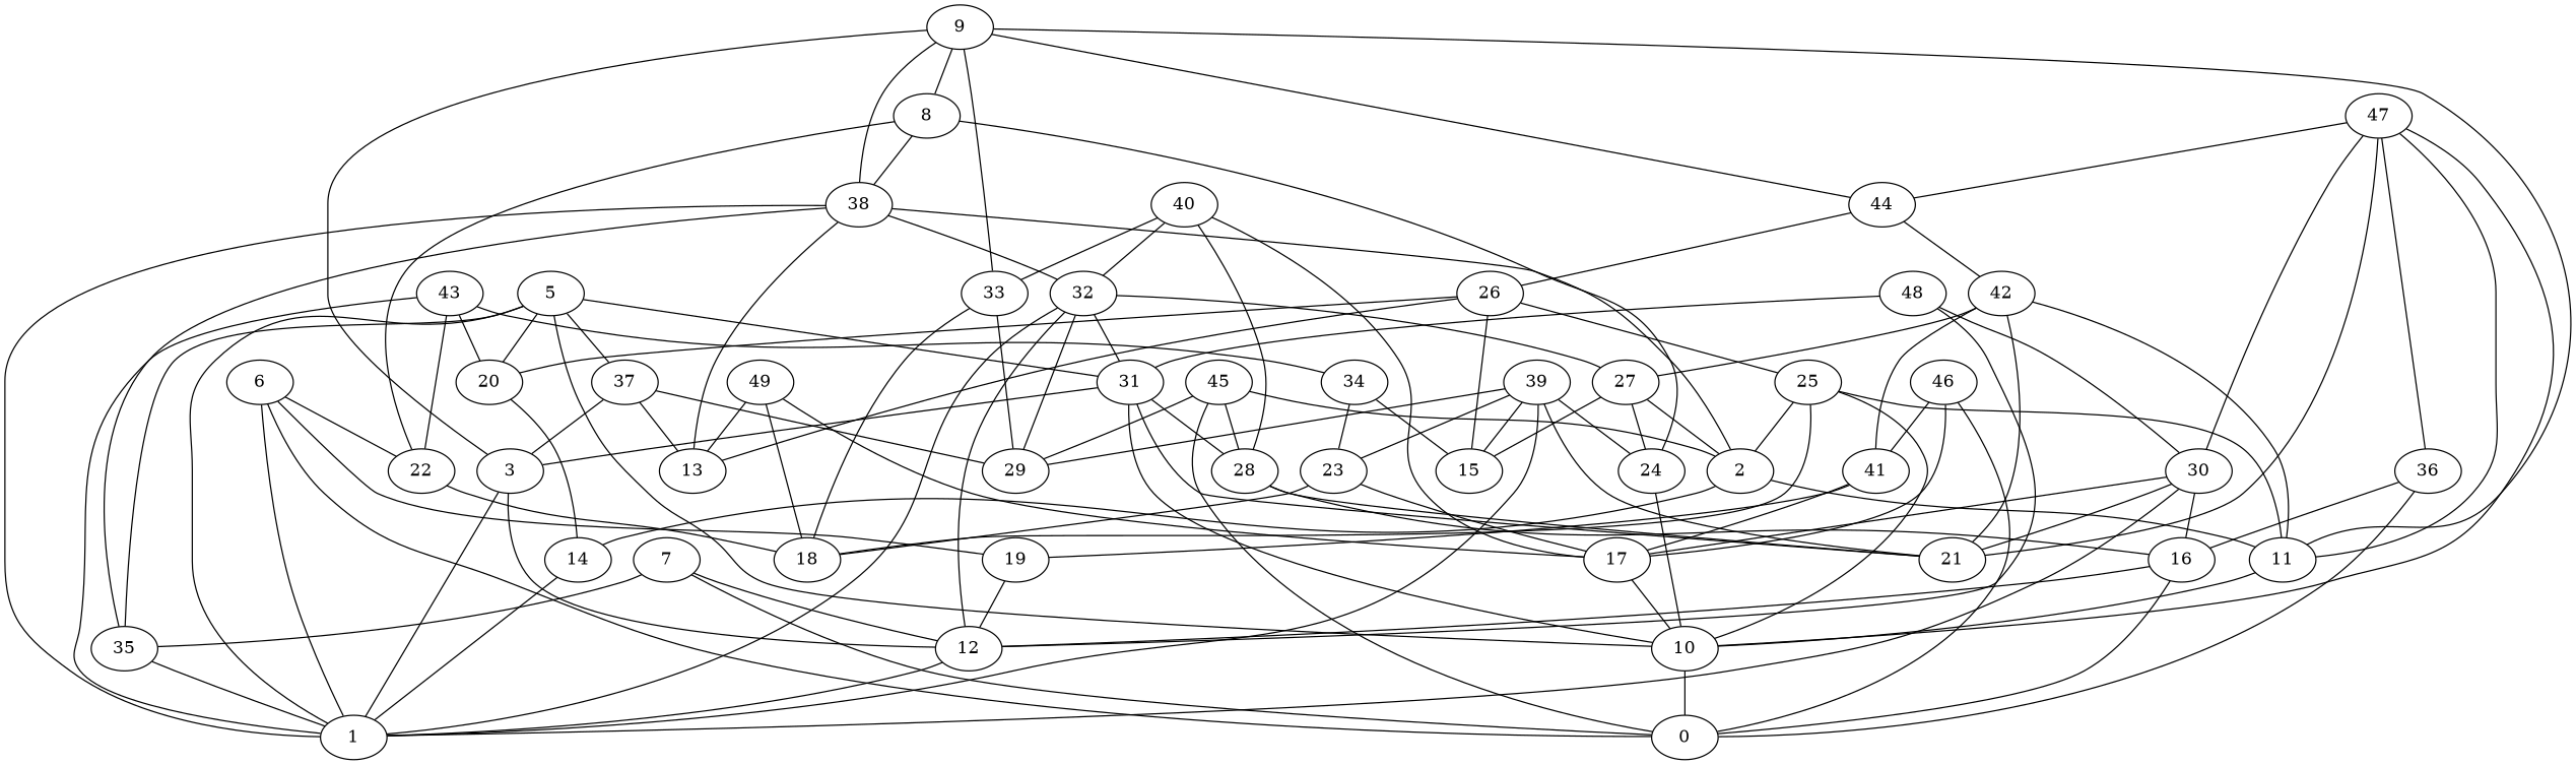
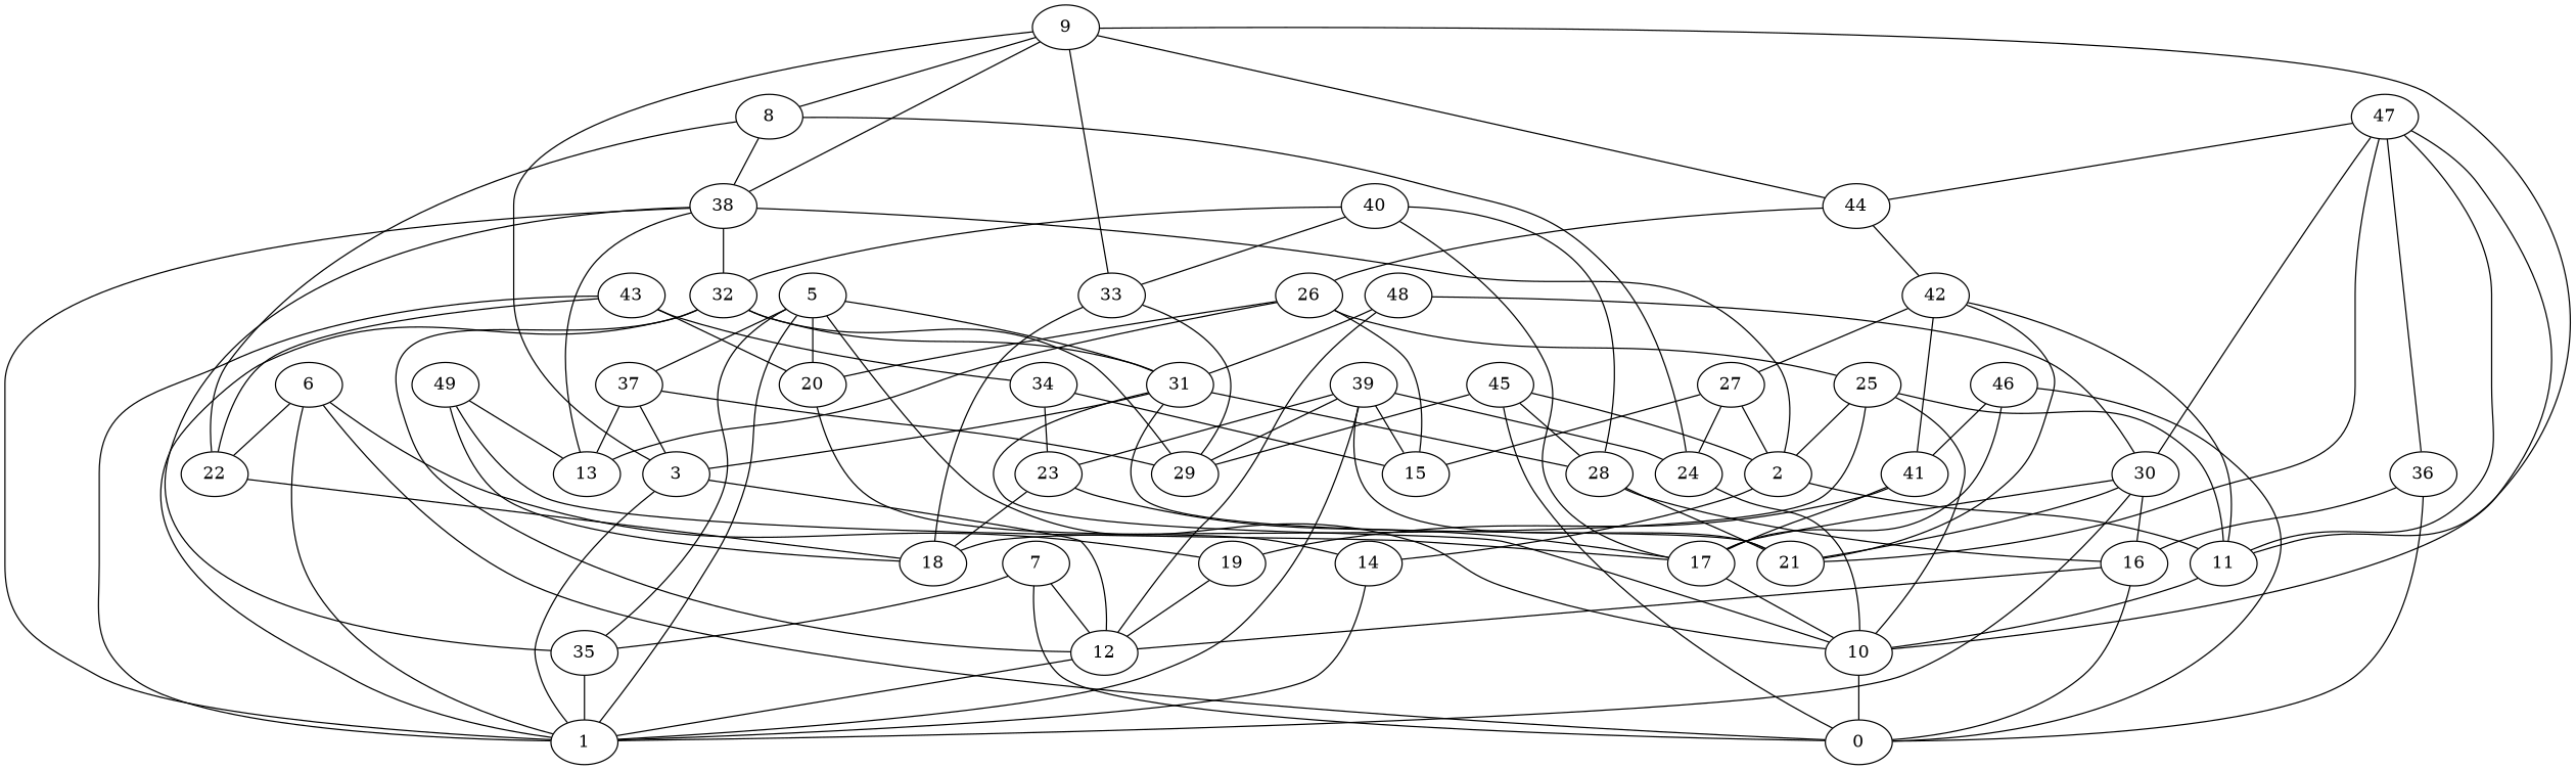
  digraph {
    edge [color=black dir=none]
    43
    22
    1
    34
    20
    18
    23
    15
    31
    21
    28
    10
    3
    16
    0
    12
    25
    11
    2
    14
    17
    30
    45
    29
    6
    19
    9
    38
    8
    33
    44
    13
    35
    32
    24
    46
    41
    49
    42
    27
    7
    47
    36
    26
    40
    5
    37
    48
    39
    subgraph sub_1 {
      43
      22
      1
      34
      20
      18
      23
      15
      31
      21
      28
      10
      3
      16
      0
      12
      25
      11
      2
      14
      17
      30
      45
      29
      6
      19
      9
      38
      8
      33
      44
      13
      35
      32
      24
      46
      41
      49
      42
      27
      7
      47
      36
      26
      40
      5
      37
      48
      39
    }
    43 -> 22
    43 -> 1
    43 -> 34
    43 -> 20
    22 -> 18
    34 -> 23
    34 -> 15
    20 -> 14
    23 -> 18
    23 -> 17
    31 -> 21
    31 -> 28
    31 -> 10
    31 -> 3
    28 -> 21
    28 -> 16
    10 -> 0
    3 -> 1
    3 -> 12
    16 -> 0
    16 -> 12
    12 -> 1
    25 -> 18
    25 -> 10
    25 -> 11
    25 -> 2
    11 -> 10
    2 -> 11
    2 -> 14
    14 -> 1
    17 -> 10
    30 -> 1
    30 -> 21
    30 -> 16
    30 -> 17
    45 -> 28
    45 -> 0
    45 -> 2
    45 -> 29
    6 -> 22
    6 -> 1
    6 -> 0
    6 -> 19
    19 -> 12
    9 -> 3
    9 -> 11
    9 -> 38
    9 -> 8
    9 -> 33
    9 -> 44
    38 -> 1
    38 -> 2
    38 -> 13
    38 -> 35
    38 -> 32
    8 -> 22
    8 -> 38
    8 -> 24
    33 -> 18
    33 -> 29
    44 -> 42
    44 -> 26
    35 -> 1
    32 -> 1
    32 -> 31
    32 -> 12
    32 -> 29
-   32 -> 27
    24 -> 10
    46 -> 0
    46 -> 17
    46 -> 41
    41 -> 17
    41 -> 19
    49 -> 18
    49 -> 17
    49 -> 13
    42 -> 21
    42 -> 11
    42 -> 41
    42 -> 27
    27 -> 15
    27 -> 2
    27 -> 24
    7 -> 0
    7 -> 12
    7 -> 35
    47 -> 21
    47 -> 10
    47 -> 11
    47 -> 30
    47 -> 44
    47 -> 36
    36 -> 16
    36 -> 0
    26 -> 20
    26 -> 15
    26 -> 25
    26 -> 13
    40 -> 28
    40 -> 17
    40 -> 33
    40 -> 32
    5 -> 1
    5 -> 20
    5 -> 31
    5 -> 10
    5 -> 35
    5 -> 37
    37 -> 3
    37 -> 29
    37 -> 13
    48 -> 31
    48 -> 12
    48 -> 30
    39 -> 1
    39 -> 23
    39 -> 15
    39 -> 21
    39 -> 29
    39 -> 24
  }
